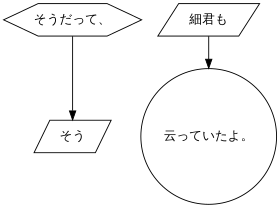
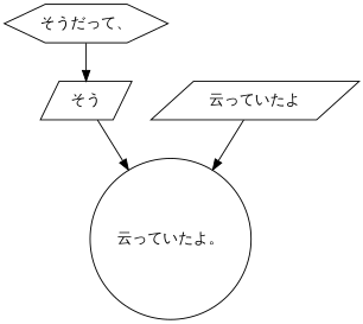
  digraph {
    fontname="Roboto Condensed"
    node [fontname="Roboto Condensed" shape=parallelogram]
    edge [fontname="Roboto Condensed"]
    n1 [label="そうだって、" shape=hexagon]
    n2 [label="そう"]
    n3 [label="云っていたよ。" shape=circle]
-   n4 [label="細君も"]
+   n4 [label="云っていたよ"]
    n1 -> n2
+   n2 -> n3
    n4 -> n3
  }
